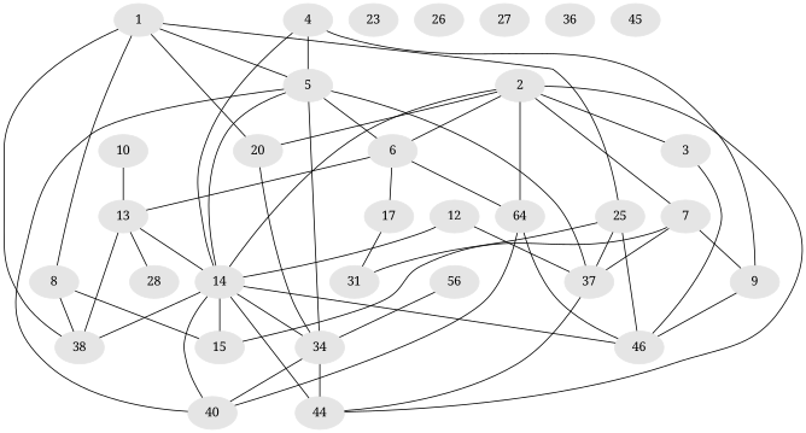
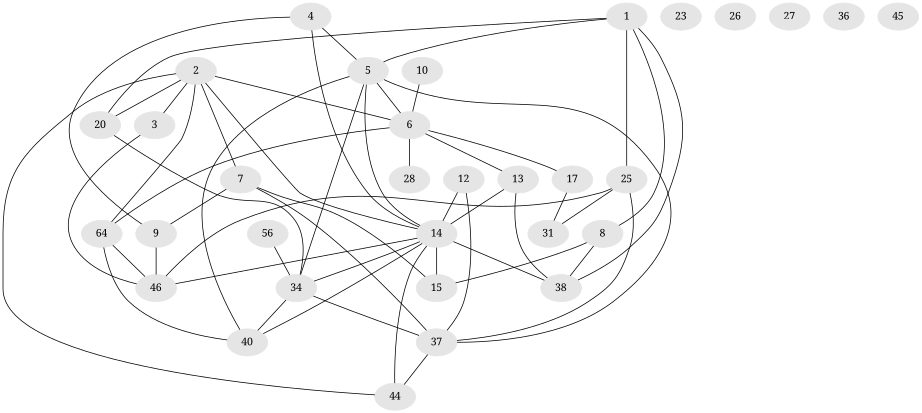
  graph {
    fontname="Noto Serif"
    node [color=gray90 fontname="Noto Serif" style=filled]
    edge [fontname="Noto Serif"]
    1 [super="+32"]
    5 [super="+29"]
    8
    20
    25 [super="+43"]
    38 [super="+50"]
    6 [super="+30"]
    14 [super="+18"]
    34 [super="+39"]
    37 [super="+47"]
    40
    15 [super="+41"]
    46 [super="+52"]
    31
    2 [super="+11"]
    7 [super="+21"]
    n17 [label=64 super="+51"]
    44 [super="+48"]
    3 [super="+19"]
    13 [super="+22"]
    17 [super="+49"]
    9 [super="+33"]
    4 [super="+35"]
    28
    10
    12
    n27 [label=56]
    23 [super="+42"]
    26
    27
    36
    45
    1 -- 5
    1 -- 8
    1 -- 20
    1 -- 25
    1 -- 38
    5 -- 6 [weight=2]
    5 -- 14
    5 -- 34
    5 -- 37
    5 -- 40
    8 -- 38
    8 -- 15
    20 -- 34
    25 -- 37
    25 -- 46
    25 -- 31
    6 -- n17
    6 -- 13
    6 -- 17
    14 -- 38
    14 -- 34
    14 -- 40
    14 -- 15
    14 -- 46
    14 -- 44
-   34 -- 44 [weight=2]
+   34 -- 37 [weight=2]
    34 -- 40
    37 -- 44
    2 -- 20
    2 -- 6
    2 -- 14
    2 -- 7
    2 -- n17
    2 -- 44
    2 -- 3
    7 -- 37
    7 -- 15
    7 -- 9
    n17 -- 40
    n17 -- 46
    3 -- 46
    13 -- 38
    13 -- 14
-   13 -- 28
+   6 -- 28
    17 -- 31
    9 -- 46
    4 -- 5
    4 -- 14
    4 -- 9
-   10 -- 13
+   10 -- 6
    12 -- 14
    12 -- 37
    n27 -- 34
  }
